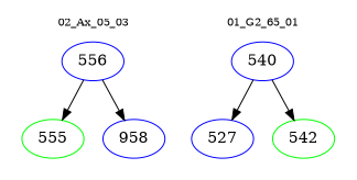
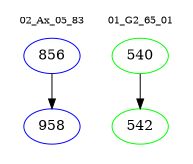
  digraph {
    node [color=blue]
    edge [color=black]
-   n1 [label=556]
-   n2 [color=green label=555]
+   n1 [label=856]
    n3 [label=958]
-   n4 [label=540]
-   n5 [label=527]
+   n4 [color=green label=540]
    n6 [color=green label=542]
    subgraph cluster_1 {
      color=white
      fontsize=10
-     label="02_Ax_05_03"
+     label="02_Ax_05_83"
      n1
-     n2
      n3
    }
    subgraph cluster_2 {
      color=white
      fontsize=10
      label="01_G2_65_01"
      n4
-     n5
      n6
    }
-   n1 -> n2
    n1 -> n3
-   n4 -> n5
    n4 -> n6
  }
